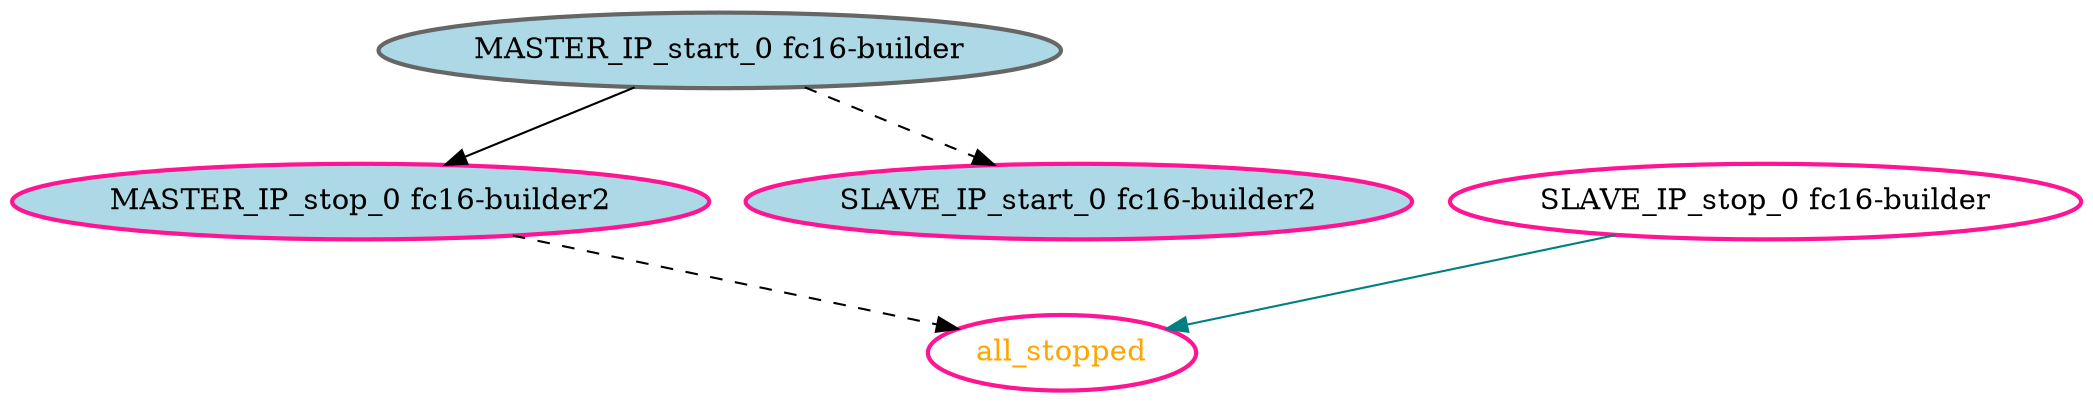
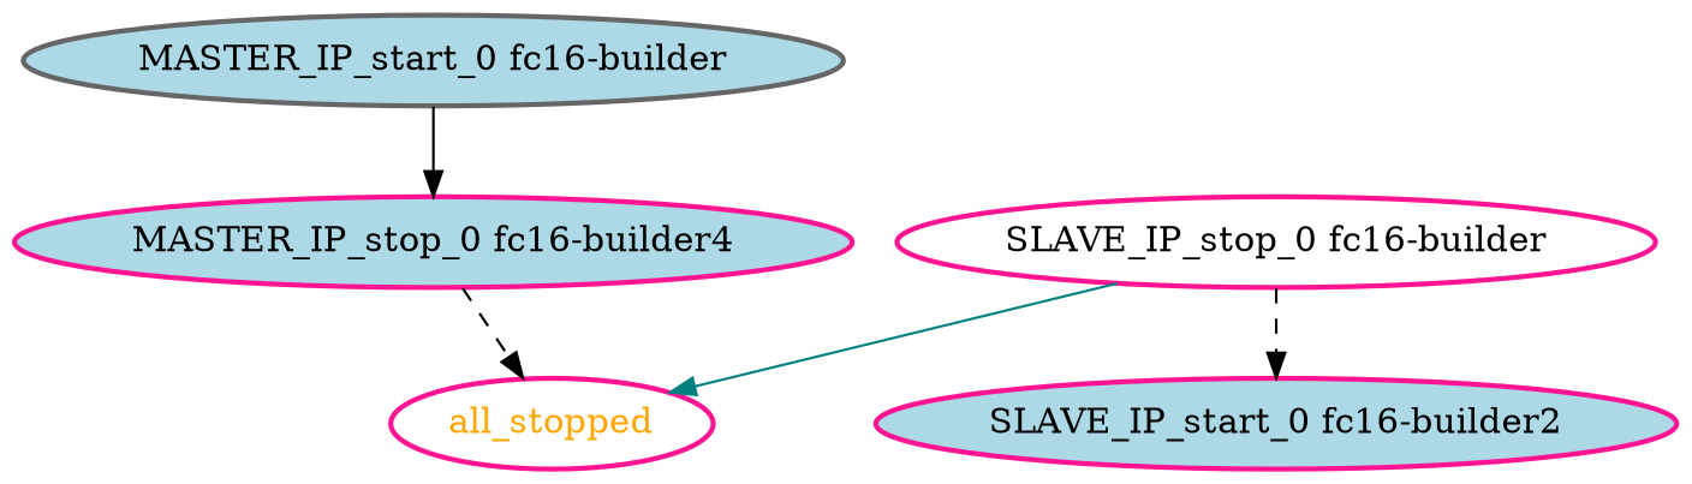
  digraph {
    node [color=deeppink fillcolor=lightblue fontcolor=black style="bold,filled"]
    edge [color=black style=solid]
    "MASTER_IP_start_0 fc16-builder" [color=gray40]
-   "MASTER_IP_stop_0 fc16-builder2"
+   "MASTER_IP_stop_0 fc16-builder2" [label="MASTER_IP_stop_0 fc16-builder4"]
    all_stopped [fillcolor=white fontcolor=orange]
    "SLAVE_IP_stop_0 fc16-builder" [fillcolor=white]
    "SLAVE_IP_start_0 fc16-builder2"
    "MASTER_IP_start_0 fc16-builder" -> "MASTER_IP_stop_0 fc16-builder2"
    "MASTER_IP_stop_0 fc16-builder2" -> all_stopped [style=dashed]
    "SLAVE_IP_stop_0 fc16-builder" -> all_stopped [color=teal]
-   "MASTER_IP_start_0 fc16-builder" -> "SLAVE_IP_start_0 fc16-builder2" [style=dashed]
+   "SLAVE_IP_stop_0 fc16-builder" -> "SLAVE_IP_start_0 fc16-builder2" [style=dashed]
  }
